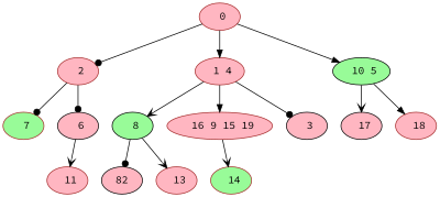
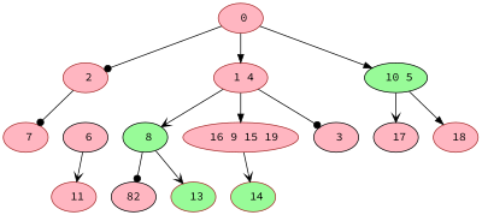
  digraph {
    fontname="Source Code Pro"
    node [color=brown fillcolor=lightpink fontname="Source Code Pro" style=filled]
    edge [arrowhead=dot fontname="Source Code Pro"]
    " 0"
    " 2"
    " 1 4"
    " 10 5" [color=black fillcolor=palegreen]
-   " 7" [fillcolor=palegreen]
+   " 7"
    " 6" [color=black]
    " 8" [color=black fillcolor=palegreen]
    " 16 9 15 19"
    " 3" [color=black]
    " 17" [color=black]
    " 18"
    " 11"
    n13 [color=black label=82]
-   " 13"
+   " 13" [fillcolor=palegreen]
    " 14" [fillcolor=palegreen]
    " 0" -> " 2"
    " 0" -> " 1 4" [arrowhead=normal]
    " 0" -> " 10 5" [arrowhead=normal]
    " 2" -> " 7"
-   " 2" -> " 6"
    " 1 4" -> " 8" [arrowhead=vee]
    " 1 4" -> " 16 9 15 19" [arrowhead=normal]
    " 1 4" -> " 3"
    " 10 5" -> " 17" [arrowhead=vee]
    " 10 5" -> " 18" [arrowhead=normal]
    " 6" -> " 11" [arrowhead=vee]
    " 8" -> n13
    " 8" -> " 13" [arrowhead=vee]
    " 16 9 15 19" -> " 14" [arrowhead=vee]
  }
